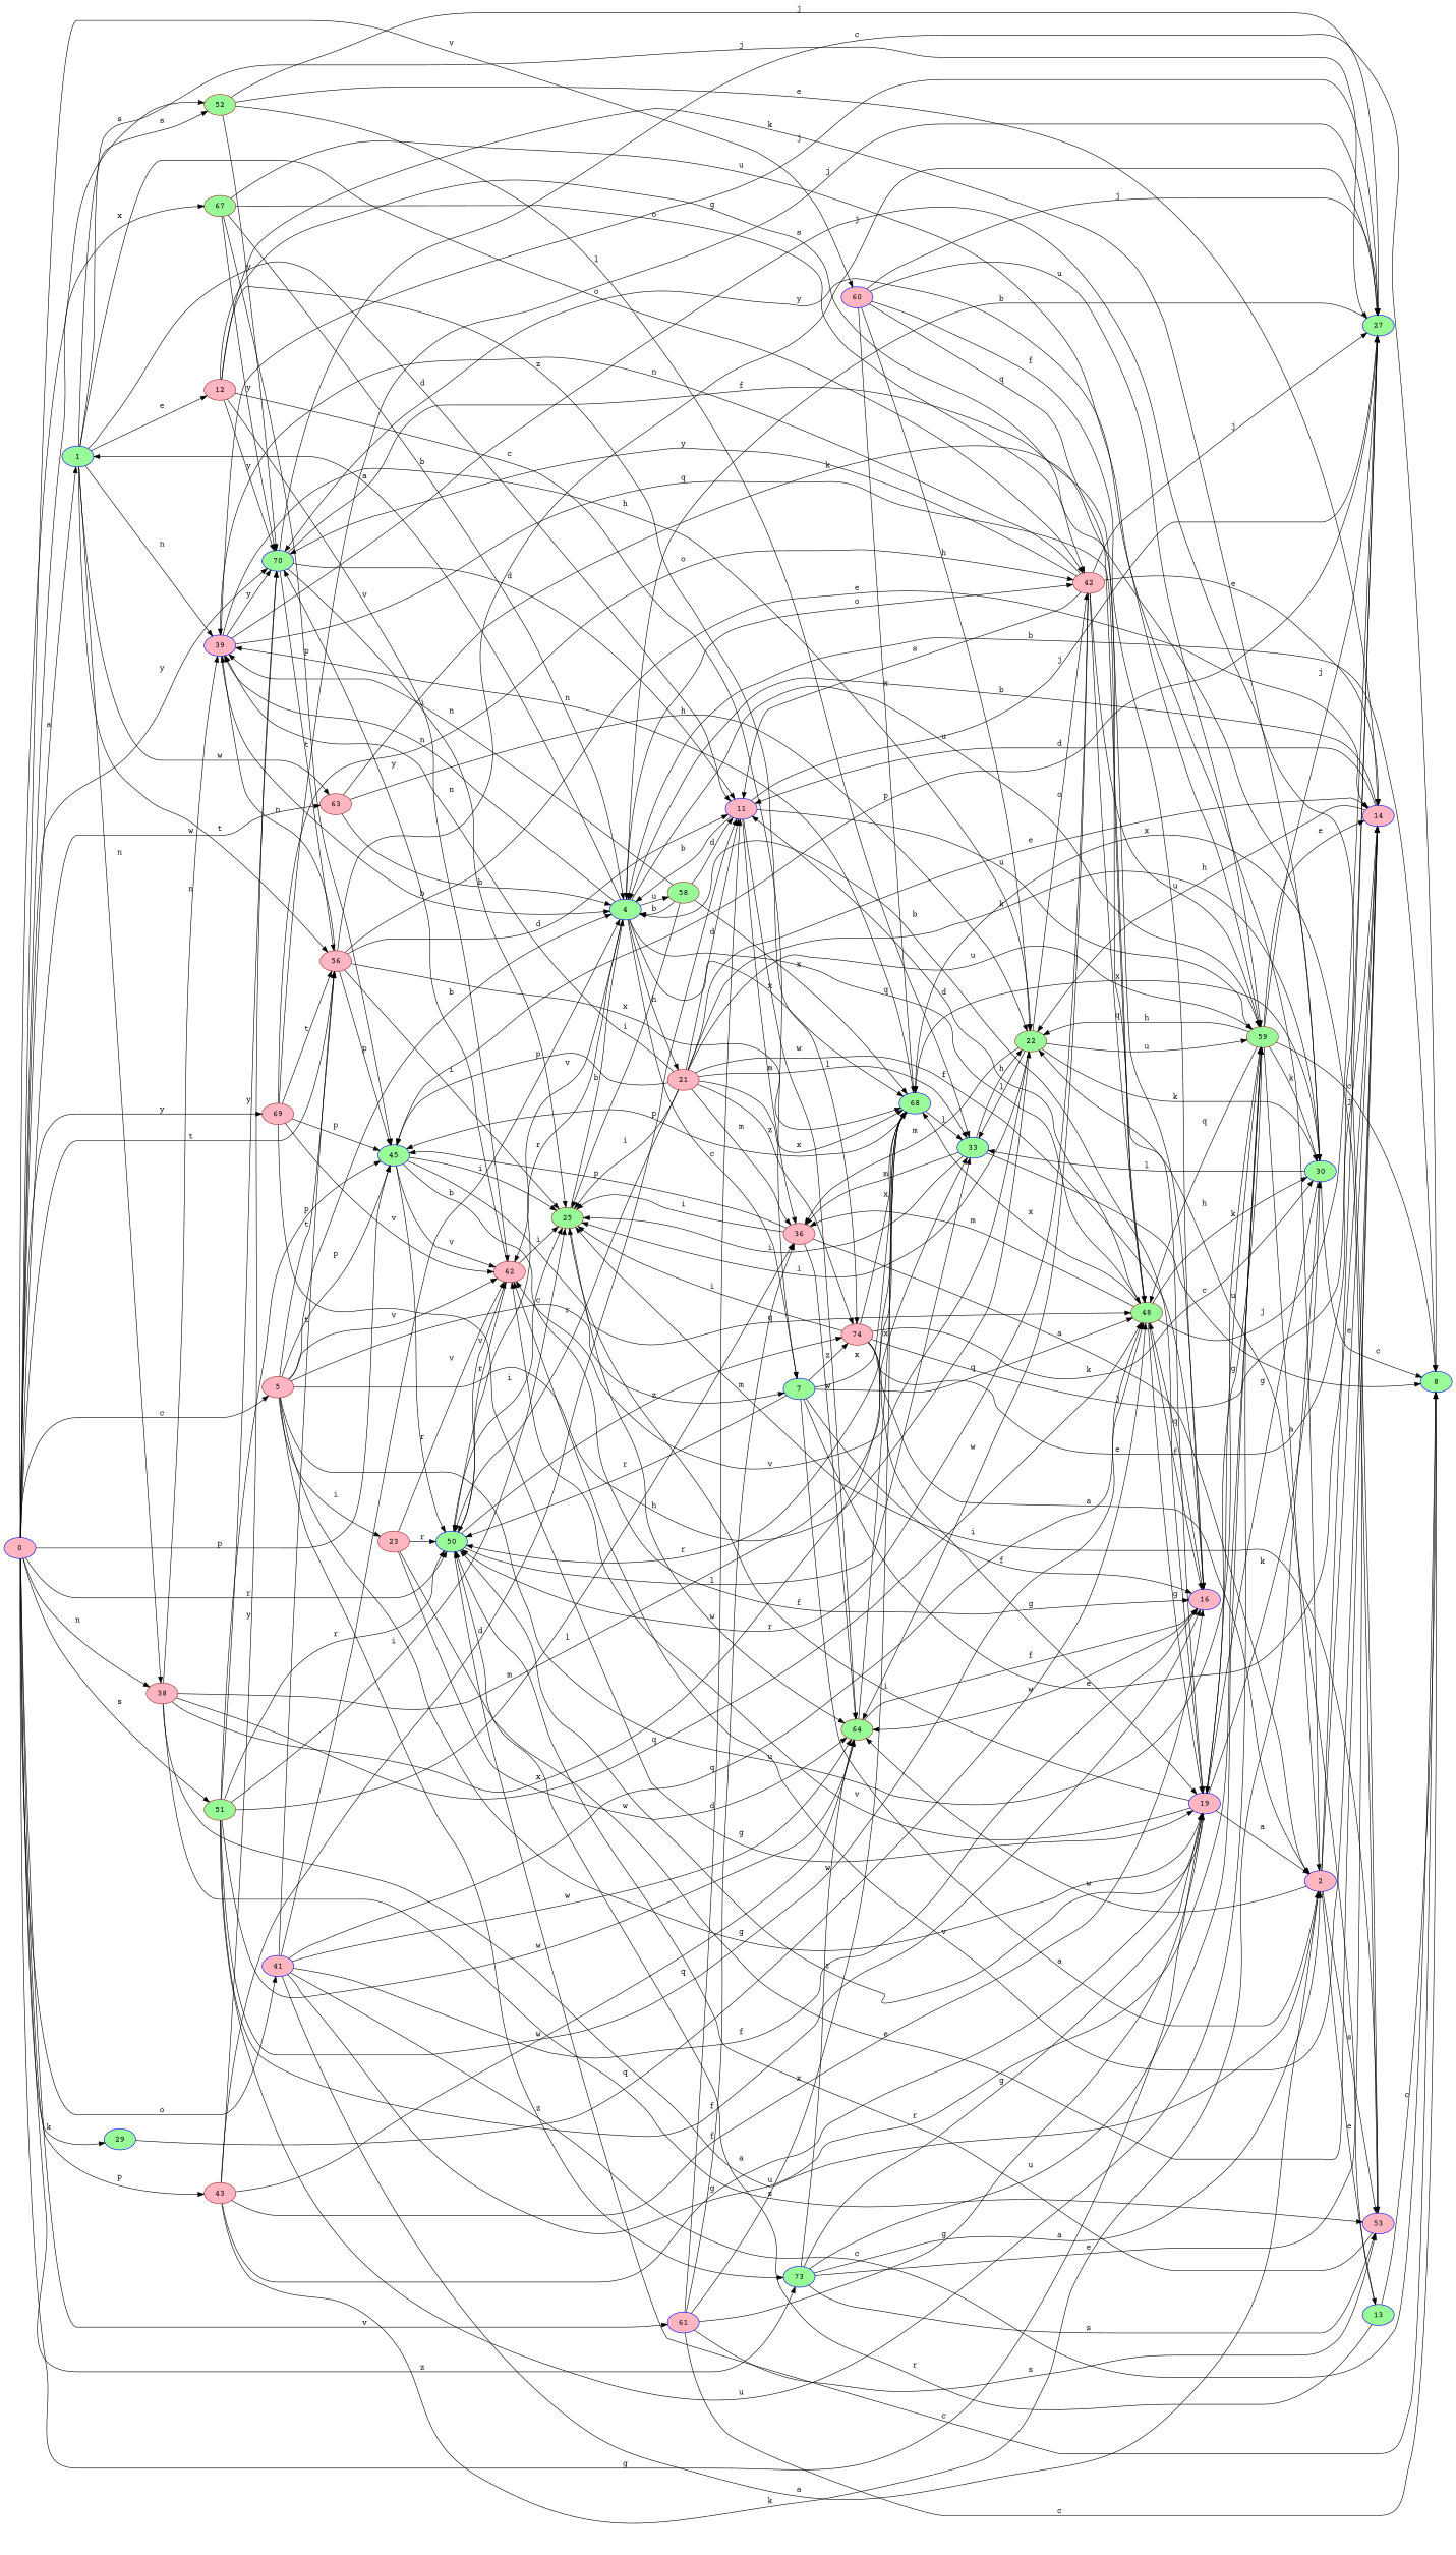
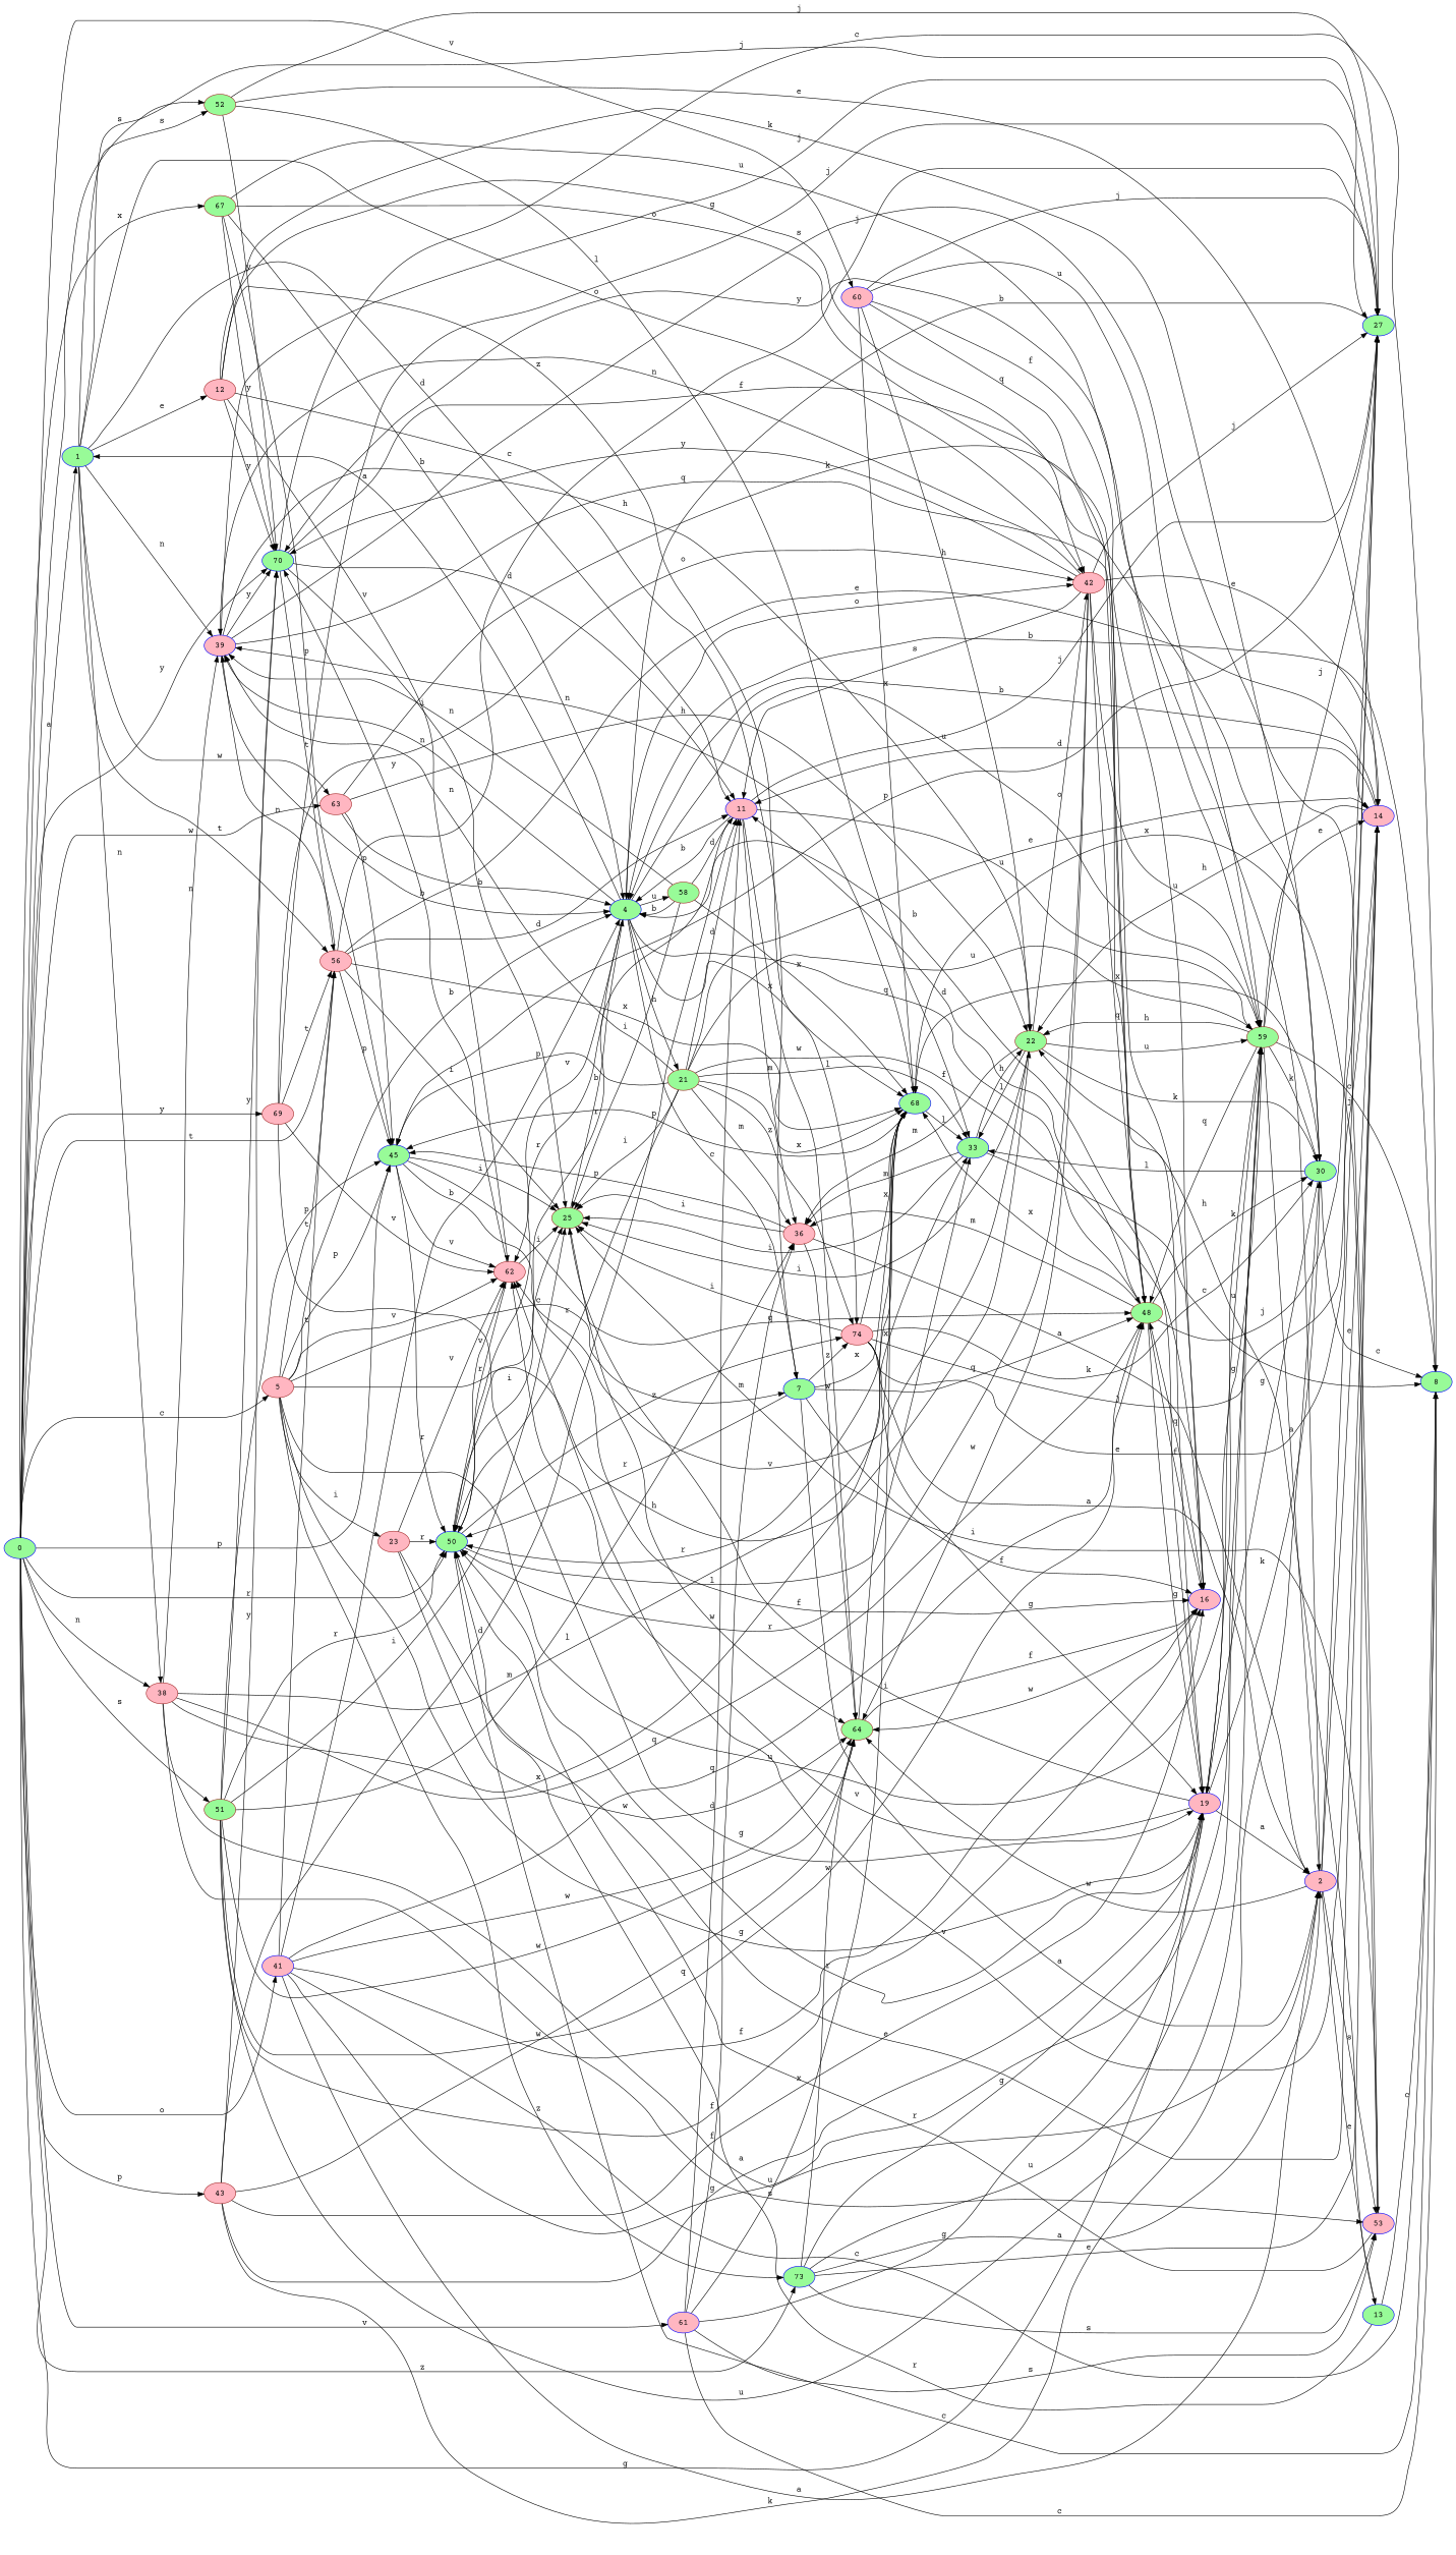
  strict digraph {
    fontname="Courier Prime"
    rankdir=LR
    node [color=blue fillcolor=palegreen fontname="Courier Prime" style=filled]
    edge [fontname="Courier Prime"]
-   0 [fillcolor=lightpink]
+   0
    1
    5 [color=brown fillcolor=lightpink]
    19 [fillcolor=lightpink]
-   29
    38 [color=brown fillcolor=lightpink]
    41 [fillcolor=lightpink]
    43 [color=brown fillcolor=lightpink]
    45
    50
    51 [color=brown]
    52 [color=brown]
    56 [color=brown fillcolor=lightpink]
    60 [fillcolor=lightpink]
    61 [fillcolor=lightpink]
    63 [color=brown fillcolor=lightpink]
    67 [color=brown]
    69 [color=brown fillcolor=lightpink]
    70
    73
    11 [fillcolor=lightpink]
    12 [color=brown fillcolor=lightpink]
    27
    39 [fillcolor=lightpink]
    42 [color=brown fillcolor=lightpink]
    4
    7
    59 [color=brown]
    62 [color=brown fillcolor=lightpink]
    22 [color=brown]
    23 [color=brown fillcolor=lightpink]
    2 [fillcolor=lightpink]
    30
    25 [color=brown]
    48 [color=brown]
    53 [fillcolor=lightpink]
    68
    33
    64 [color=brown]
    16 [fillcolor=lightpink]
    8
    74 [color=brown fillcolor=lightpink]
    36 [color=brown fillcolor=lightpink]
    14 [fillcolor=lightpink]
    13
-   21 [color=brown fillcolor=lightpink]
+   21 [color=brown]
    58 [color=brown]
    0 -> 1 [label=a]
    0 -> 5 [label=c]
    0 -> 19 [label=g]
-   0 -> 29 [label=k]
    0 -> 38 [label=n]
    0 -> 41 [label=o]
    0 -> 43 [label=p]
    0 -> 45 [label=p]
    0 -> 50 [label=r]
    0 -> 51 [label=s]
    0 -> 52 [label=s]
    0 -> 56 [label=t]
    0 -> 60 [label=v]
    0 -> 61 [label=v]
    0 -> 63 [label=w]
    0 -> 67 [label=x]
    0 -> 69 [label=y]
    0 -> 70 [label=y]
    0 -> 73 [label=z]
    1 -> 38 [label=n]
    1 -> 52 [label=s]
    1 -> 56 [label=t]
    1 -> 63 [label=w]
    1 -> 11 [label=d]
    1 -> 12 [label=e]
    1 -> 27 [label=j]
    1 -> 39 [label=n]
    1 -> 42 [label=o]
    5 -> 19 [label=g]
    5 -> 45 [label=p]
    5 -> 56 [label=t]
    5 -> 73 [label=z]
    5 -> 4 [label=b]
    5 -> 7 [label=c]
    5 -> 59 [label=u]
    5 -> 62 [label=v]
    5 -> 22 [label=h]
    5 -> 23 [label=i]
    19 -> 50 [label=r]
    19 -> 4 [label=b]
    19 -> 59 [label=u]
    19 -> 62 [label=v]
    19 -> 2 [label=a]
    19 -> 30 [label=k]
    19 -> 25 [label=i]
-   29 -> 48 [label=q]
    38 -> 39 [label=n]
    38 -> 2 [label=a]
    38 -> 48 [label=q]
    38 -> 53 [label=s]
    38 -> 68 [label=x]
    38 -> 33 [label=l]
    41 -> 56 [label=t]
    41 -> 4 [label=b]
    41 -> 59 [label=u]
    41 -> 2 [label=a]
    41 -> 48 [label=q]
    41 -> 64 [label=w]
    41 -> 16 [label=f]
    41 -> 8 [label=c]
    43 -> 19 [label=g]
    43 -> 70 [label=y]
    43 -> 11 [label=d]
    43 -> 30 [label=k]
    43 -> 64 [label=w]
    43 -> 16 [label=f]
    45 -> 50 [label=r]
    45 -> 62 [label=v]
    45 -> 25 [label=i]
    45 -> 48 [label=q]
    45 -> 16 [label=f]
    50 -> 62 [label=v]
    50 -> 25 [label=i]
    50 -> 33 [label=l]
    50 -> 8 [label=c]
    50 -> 74 [label=z]
    51 -> 45 [label=p]
    51 -> 50 [label=r]
    51 -> 70 [label=y]
    51 -> 59 [label=u]
    51 -> 25 [label=i]
    51 -> 48 [label=q]
    51 -> 64 [label=w]
    51 -> 16 [label=f]
    51 -> 36 [label=m]
    52 -> 70 [label=y]
    52 -> 27 [label=j]
    52 -> 33 [label=l]
    52 -> 14 [label=e]
    56 -> 45 [label=p]
    56 -> 11 [label=d]
    56 -> 27 [label=j]
    56 -> 39 [label=n]
    56 -> 25 [label=i]
    56 -> 68 [label=x]
    56 -> 14 [label=e]
    60 -> 27 [label=j]
    60 -> 59 [label=u]
    60 -> 22 [label=h]
    60 -> 48 [label=q]
    60 -> 68 [label=x]
    60 -> 16 [label=f]
    61 -> 19 [label=g]
    61 -> 11 [label=d]
    61 -> 53 [label=s]
    61 -> 68 [label=x]
    61 -> 8 [label=c]
    61 -> 36 [label=m]
    63 -> 4 [label=b]
    63 -> 22 [label=h]
    63 -> 30 [label=k]
    67 -> 45 [label=p]
    67 -> 70 [label=y]
    67 -> 42 [label=o]
    67 -> 4 [label=b]
    67 -> 59 [label=u]
    69 -> 19 [label=g]
-   69 -> 45 [label=p]
+   63 -> 45 [label=p]
    69 -> 56 [label=t]
    69 -> 27 [label=j]
    69 -> 42 [label=o]
    69 -> 62 [label=v]
    70 -> 56 [label=t]
    70 -> 11 [label=d]
    70 -> 25 [label=i]
    70 -> 16 [label=f]
    70 -> 8 [label=c]
    73 -> 19 [label=g]
    73 -> 59 [label=u]
    73 -> 2 [label=a]
    73 -> 53 [label=s]
    73 -> 64 [label=w]
    73 -> 14 [label=e]
+   11 -> 50 [label=r]
    11 -> 27 [label=j]
    11 -> 4 [label=b]
    11 -> 59 [label=u]
    11 -> 64 [label=w]
    11 -> 36 [label=m]
    12 -> 19 [label=g]
    12 -> 70 [label=y]
    12 -> 7 [label=c]
    12 -> 62 [label=v]
    12 -> 30 [label=k]
    12 -> 74 [label=z]
    27 -> 45 [label=p]
    27 -> 4 [label=b]
    39 -> 70 [label=y]
    39 -> 27 [label=j]
    39 -> 4 [label=b]
    39 -> 22 [label=h]
    39 -> 48 [label=q]
    39 -> 53 [label=s]
    42 -> 50 [label=r]
    42 -> 70 [label=y]
    42 -> 11 [label=s]
    42 -> 27 [label=j]
    42 -> 39 [label=n]
    42 -> 59 [label=u]
    42 -> 48 [label=q]
    42 -> 64 [label=w]
    42 -> 14 [label=e]
    4 -> 1 [label=a]
    4 -> 50 [label=r]
    4 -> 39 [label=n]
    4 -> 42 [label=o]
    4 -> 7 [label=c]
    4 -> 59 [label=u]
    4 -> 62 [label=v]
    4 -> 48 [label=q]
    4 -> 68 [label=x]
    4 -> 21 [label=h]
    4 -> 58 [label=u]
    7 -> 50 [label=r]
    7 -> 2 [label=a]
    7 -> 48 [label=q]
    7 -> 68 [label=x]
    7 -> 16 [label=f]
    7 -> 74 [label=z]
-   7 -> 14 [label=e]
    59 -> 19 [label=g]
    59 -> 27 [label=j]
    59 -> 22 [label=h]
    59 -> 2 [label=a]
    59 -> 30 [label=k]
    59 -> 48 [label=q]
    59 -> 8 [label=c]
    59 -> 14 [label=e]
    62 -> 50 [label=r]
    62 -> 70 [label=y]
    62 -> 25 [label=i]
    22 -> 42 [label=o]
    22 -> 59 [label=u]
    22 -> 62 [label=v]
    22 -> 30 [label=k]
    22 -> 25 [label=i]
    22 -> 33 [label=l]
    22 -> 36 [label=m]
    23 -> 50 [label=r]
    23 -> 62 [label=v]
    23 -> 64 [label=w]
    23 -> 14 [label=e]
    2 -> 70 [label=y]
    2 -> 27 [label=j]
    2 -> 53 [label=s]
    2 -> 64 [label=w]
    2 -> 14 [label=e]
    2 -> 13 [label=e]
    30 -> 19 [label=g]
    30 -> 68 [label=x]
    30 -> 33 [label=l]
    30 -> 8 [label=c]
    25 -> 4 [label=b]
    25 -> 64 [label=w]
    48 -> 19 [label=g]
    48 -> 11 [label=d]
    48 -> 27 [label=j]
    48 -> 30 [label=k]
    48 -> 68 [label=x]
    48 -> 16 [label=f]
    48 -> 36 [label=m]
    53 -> 50 [label=r]
    53 -> 25 [label=i]
    53 -> 68 [label=x]
    68 -> 45 [label=p]
    68 -> 50 [label=r]
    68 -> 39 [label=n]
    68 -> 33 [label=l]
    33 -> 22 [label=h]
    33 -> 25 [label=i]
    33 -> 8 [label=c]
    33 -> 36 [label=m]
    64 -> 68 [label=x]
    64 -> 16 [label=f]
    16 -> 48 [label=q]
    16 -> 64 [label=w]
    8 -> 4 [label=b]
    74 -> 19 [label=g]
    74 -> 27 [label=j]
    74 -> 2 [label=a]
    74 -> 30 [label=k]
    74 -> 25 [label=i]
    74 -> 68 [label=x]
    74 -> 14 [label=e]
    36 -> 45 [label=p]
    36 -> 2 [label=a]
    36 -> 25 [label=i]
    36 -> 64 [label=w]
    14 -> 11 [label=d]
    14 -> 4 [label=b]
    14 -> 62 [label=v]
    14 -> 22 [label=h]
    13 -> 50 [label=r]
    13 -> 22 [label=h]
    13 -> 8 [label=c]
    21 -> 45 [label=p]
    21 -> 50 [label=r]
    21 -> 11 [label=d]
    21 -> 39 [label=n]
    21 -> 59 [label=u]
-   21 -> 30 [label=k]
    21 -> 25 [label=i]
    21 -> 68 [label=x]
    21 -> 33 [label=l]
    21 -> 16 [label=f]
    21 -> 74 [label=z]
    21 -> 36 [label=m]
    21 -> 14 [label=e]
    58 -> 11 [label=d]
    58 -> 39 [label=n]
    58 -> 4 [label=b]
    58 -> 25 [label=i]
    58 -> 68 [label=x]
  }
